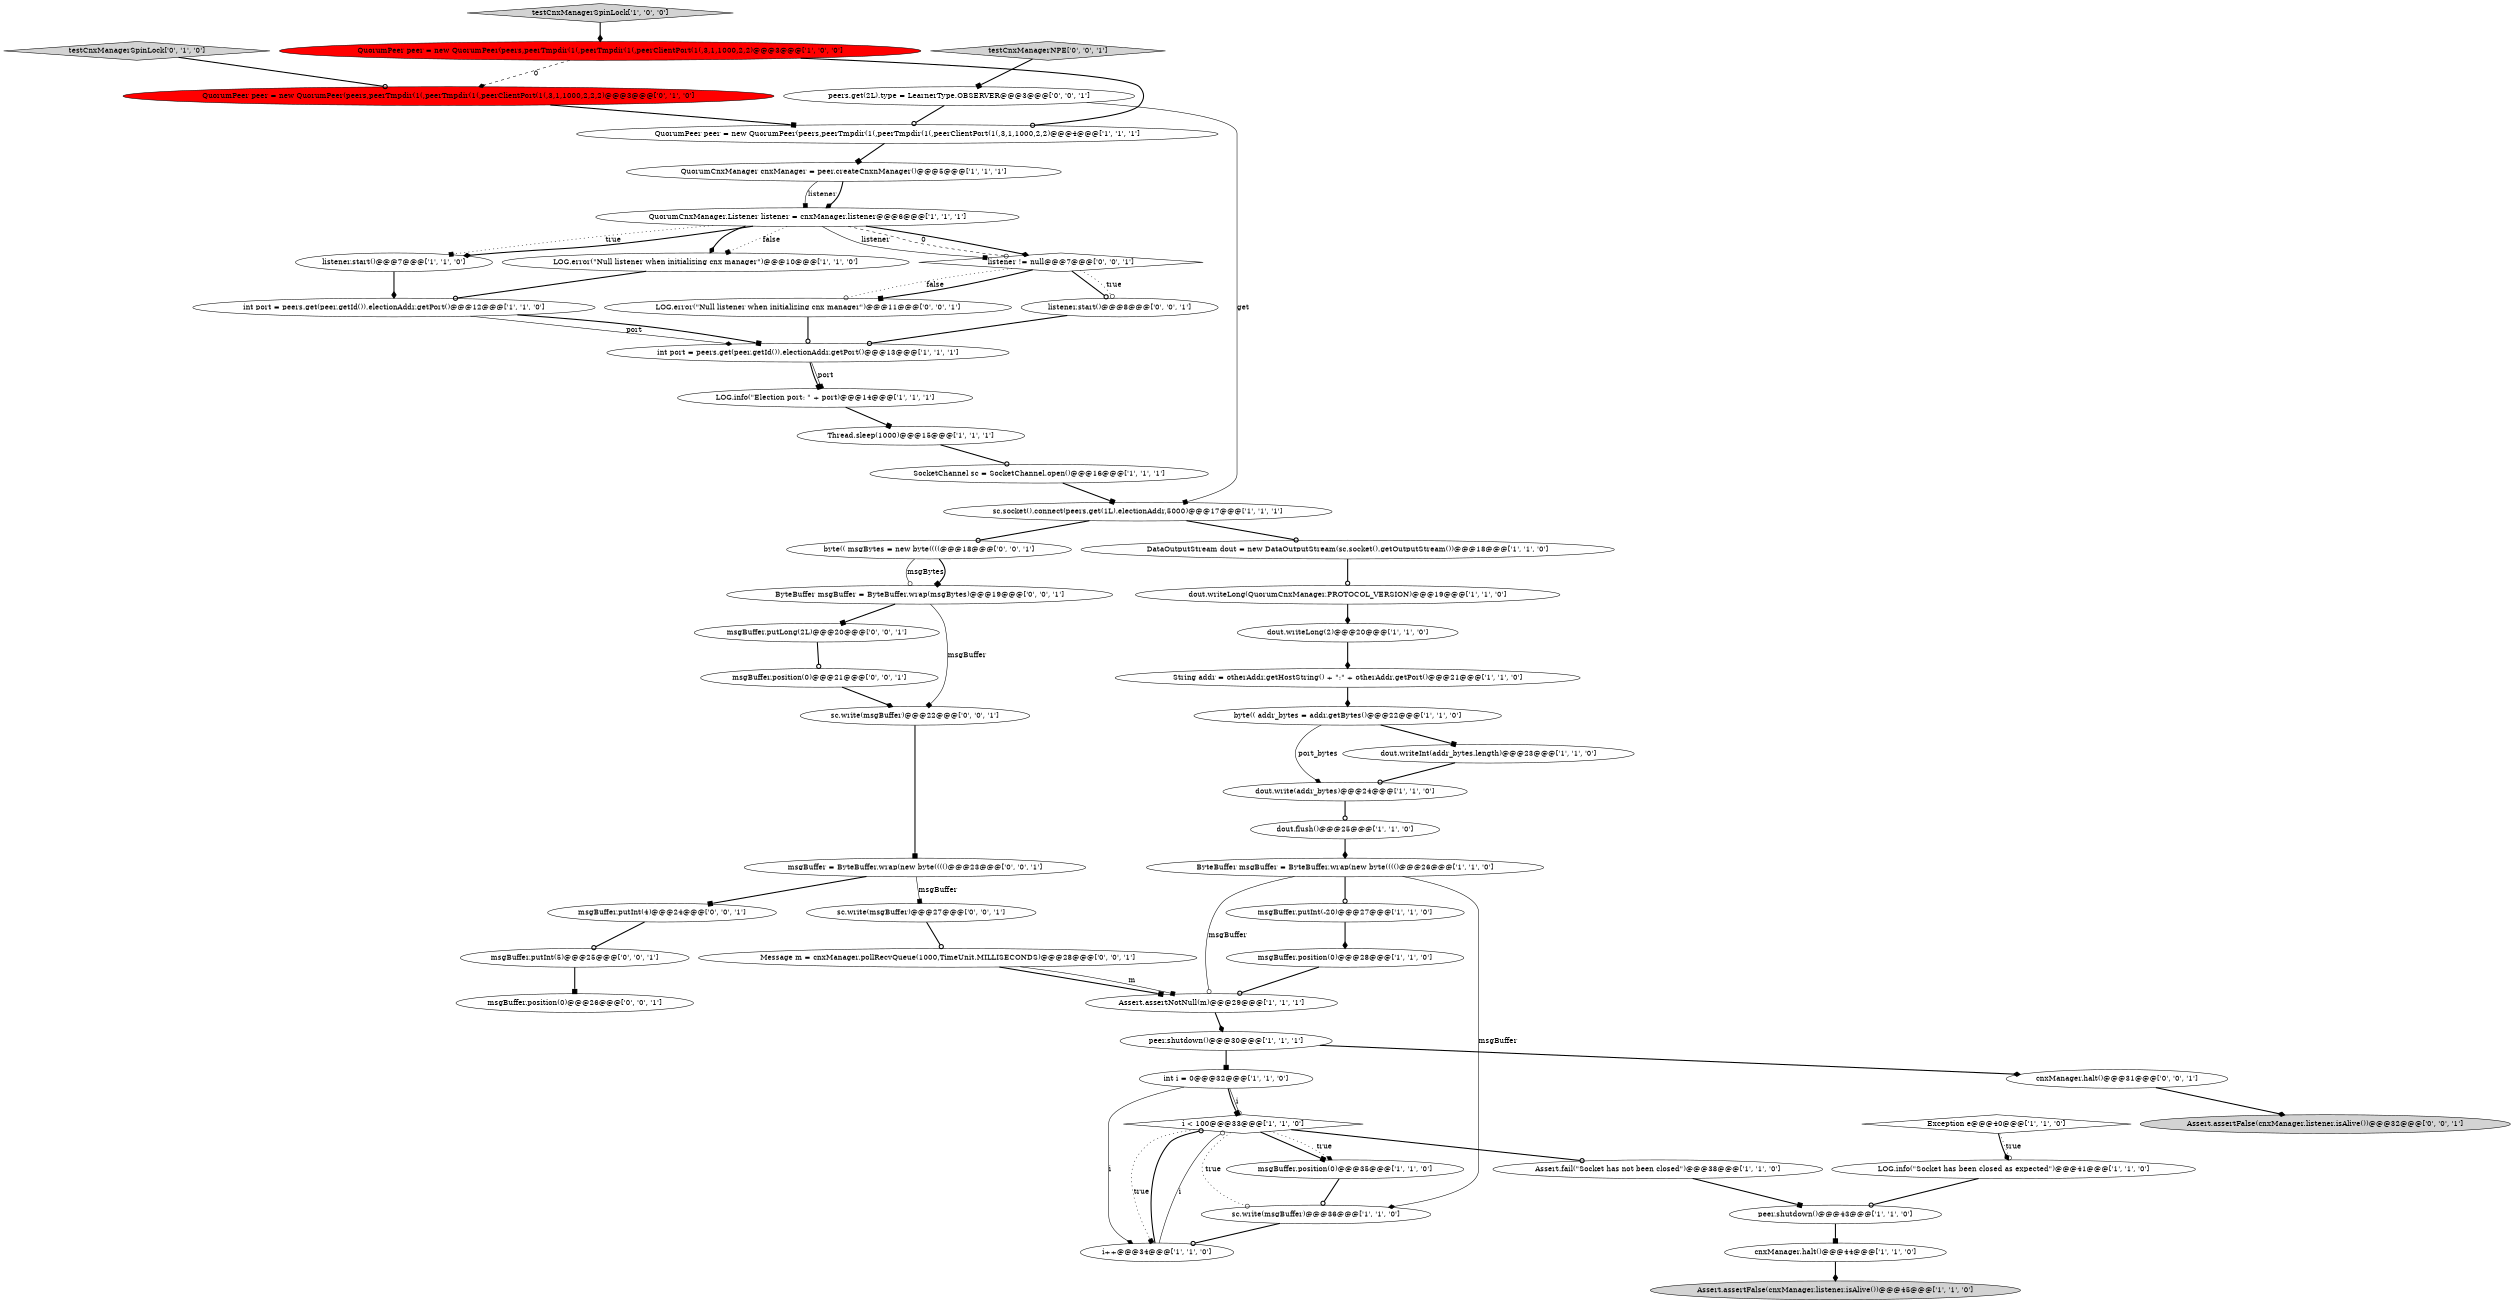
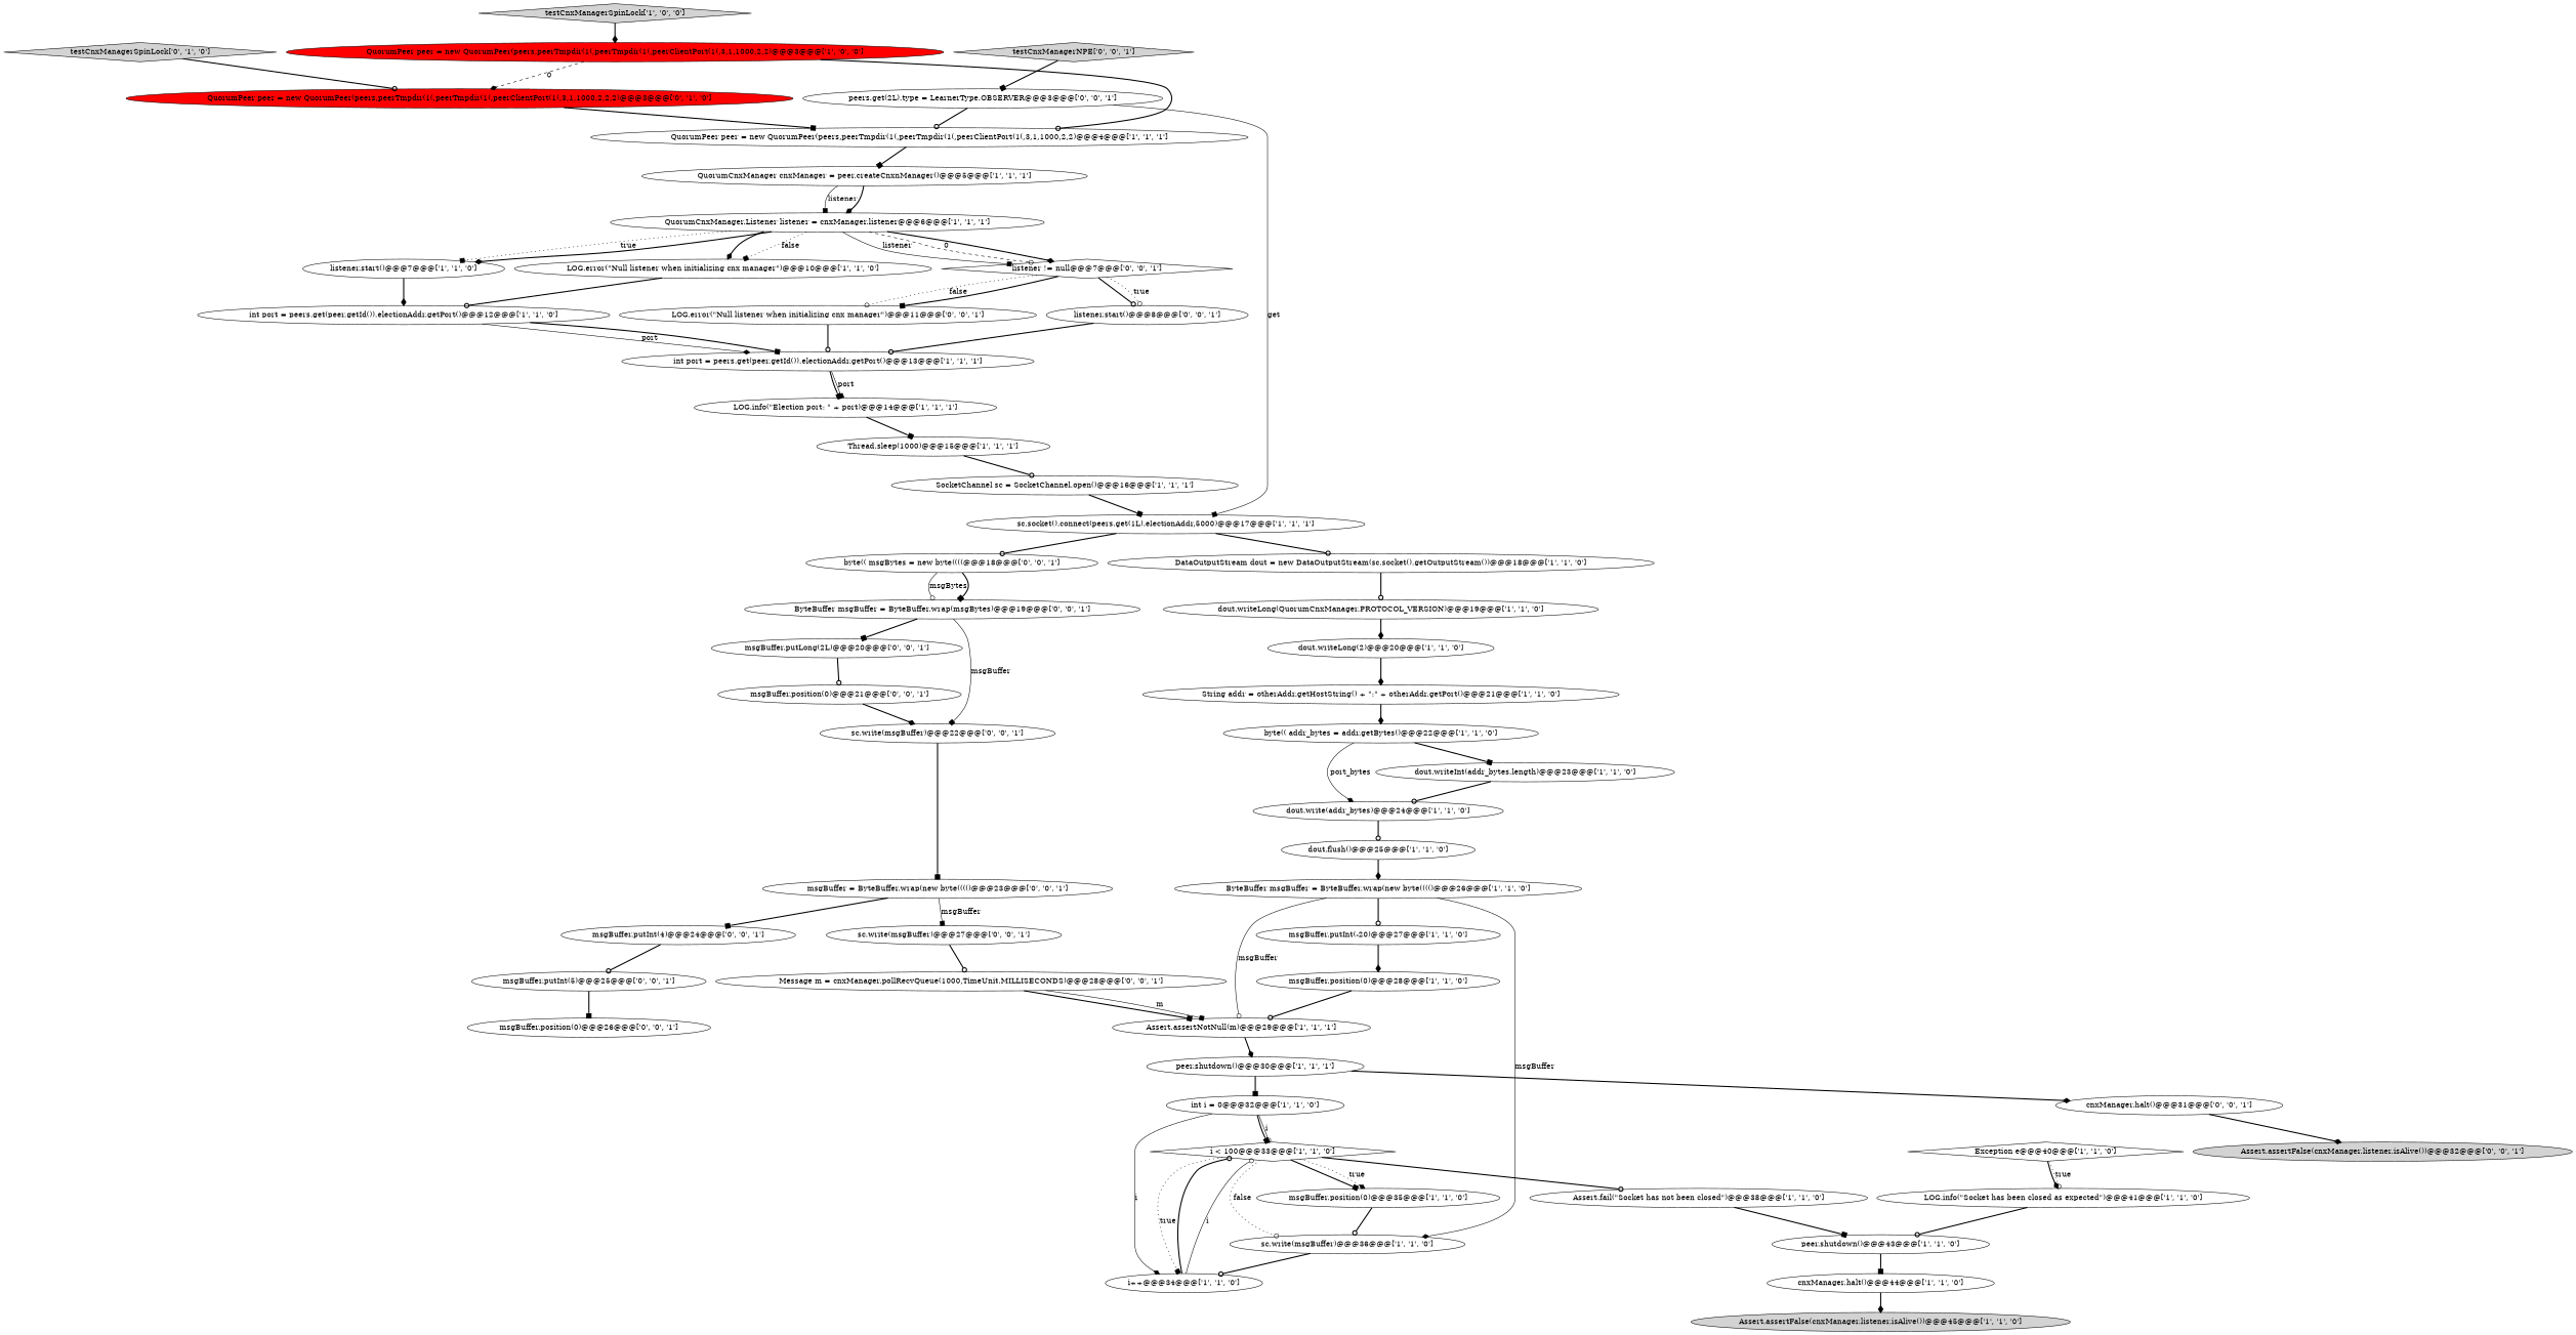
  digraph {
    node [fillcolor=white shape=ellipse style=filled]
    edge [arrowhead=odot style=bold]
    n1 [label="msgBuffer.putInt(4)@@@24@@@['0', '0', '1']"]
    n2 [label="msgBuffer.putInt(5)@@@25@@@['0', '0', '1']"]
    n3 [label="msgBuffer.position(0)@@@26@@@['0', '0', '1']"]
    n4 [label="int i = 0@@@32@@@['1', '1', '0']"]
    n5 [label="i < 100@@@33@@@['1', '1', '0']" shape=diamond]
    n6 [label="i++@@@34@@@['1', '1', '0']"]
    n7 [label="Assert.fail(\"Socket has not been closed\")@@@38@@@['1', '1', '0']"]
    n8 [label="msgBuffer.position(0)@@@35@@@['1', '1', '0']"]
    n9 [label="sc.write(msgBuffer)@@@36@@@['1', '1', '0']"]
    n10 [label="dout.writeLong(2)@@@20@@@['1', '1', '0']"]
    n11 [label="String addr = otherAddr.getHostString() + \":\" + otherAddr.getPort()@@@21@@@['1', '1', '0']"]
    n12 [label="byte(( addr_bytes = addr.getBytes()@@@22@@@['1', '1', '0']"]
    n13 [label="msgBuffer.putLong(2L)@@@20@@@['0', '0', '1']"]
    n14 [label="msgBuffer.position(0)@@@21@@@['0', '0', '1']"]
    n15 [label="sc.write(msgBuffer)@@@22@@@['0', '0', '1']"]
    n16 [label="QuorumCnxManager.Listener listener = cnxManager.listener@@@6@@@['1', '1', '1']"]
    n17 [label="listener.start()@@@7@@@['1', '1', '0']"]
    n18 [label="LOG.error(\"Null listener when initializing cnx manager\")@@@10@@@['1', '1', '0']"]
    n19 [label="listener != null@@@7@@@['0', '0', '1']" shape=diamond]
    n20 [label="int port = peers.get(peer.getId()).electionAddr.getPort()@@@12@@@['1', '1', '0']"]
    n21 [label="LOG.error(\"Null listener when initializing cnx manager\")@@@11@@@['0', '0', '1']"]
    n22 [label="listener.start()@@@8@@@['0', '0', '1']"]
    n23 [label="cnxManager.halt()@@@44@@@['1', '1', '0']"]
    n24 [fillcolor=lightgray label="Assert.assertFalse(cnxManager.listener.isAlive())@@@45@@@['1', '1', '0']"]
    n25 [label="LOG.info(\"Socket has been closed as expected\")@@@41@@@['1', '1', '0']"]
    n26 [label="peer.shutdown()@@@43@@@['1', '1', '0']"]
    n27 [label="int port = peers.get(peer.getId()).electionAddr.getPort()@@@13@@@['1', '1', '1']"]
    n28 [label="cnxManager.halt()@@@31@@@['0', '0', '1']"]
    n29 [fillcolor=lightgray label="Assert.assertFalse(cnxManager.listener.isAlive())@@@32@@@['0', '0', '1']"]
    n30 [label="msgBuffer = ByteBuffer.wrap(new byte(((()@@@23@@@['0', '0', '1']"]
    n31 [label="sc.write(msgBuffer)@@@27@@@['0', '0', '1']"]
    n32 [label="Message m = cnxManager.pollRecvQueue(1000,TimeUnit.MILLISECONDS)@@@28@@@['0', '0', '1']"]
    n33 [label="Assert.assertNotNull(m)@@@29@@@['1', '1', '1']"]
    n34 [label="byte(( msgBytes = new byte((((@@@18@@@['0', '0', '1']"]
    n35 [label="ByteBuffer msgBuffer = ByteBuffer.wrap(msgBytes)@@@19@@@['0', '0', '1']"]
    n36 [label="Thread.sleep(1000)@@@15@@@['1', '1', '1']"]
    n37 [label="SocketChannel sc = SocketChannel.open()@@@16@@@['1', '1', '1']"]
    n38 [label="sc.socket().connect(peers.get(1L).electionAddr,5000)@@@17@@@['1', '1', '1']"]
    n39 [label="LOG.info(\"Election port: \" + port)@@@14@@@['1', '1', '1']"]
    n40 [label="dout.write(addr_bytes)@@@24@@@['1', '1', '0']"]
    n41 [label="dout.writeInt(addr_bytes.length)@@@23@@@['1', '1', '0']"]
    n42 [label="dout.flush()@@@25@@@['1', '1', '0']"]
    n43 [label="DataOutputStream dout = new DataOutputStream(sc.socket().getOutputStream())@@@18@@@['1', '1', '0']"]
    n44 [label="dout.writeLong(QuorumCnxManager.PROTOCOL_VERSION)@@@19@@@['1', '1', '0']"]
    n45 [fillcolor=red label="QuorumPeer peer = new QuorumPeer(peers,peerTmpdir(1(,peerTmpdir(1(,peerClientPort(1(,3,1,1000,2,2,2)@@@3@@@['0', '1', '0']"]
    n46 [label="QuorumPeer peer = new QuorumPeer(peers,peerTmpdir(1(,peerTmpdir(1(,peerClientPort(1(,3,1,1000,2,2)@@@4@@@['1', '1', '1']"]
    n47 [label="QuorumCnxManager cnxManager = peer.createCnxnManager()@@@5@@@['1', '1', '1']"]
    n48 [fillcolor=lightgray label="testCnxManagerSpinLock['0', '1', '0']" shape=diamond]
    n49 [label="peer.shutdown()@@@30@@@['1', '1', '1']"]
    n50 [label="ByteBuffer msgBuffer = ByteBuffer.wrap(new byte(((()@@@26@@@['1', '1', '0']"]
    n51 [label="peers.get(2L).type = LearnerType.OBSERVER@@@3@@@['0', '0', '1']"]
    n52 [label="Exception e@@@40@@@['1', '1', '0']" shape=diamond]
    n53 [fillcolor=lightgray label="testCnxManagerNPE['0', '0', '1']" shape=diamond]
    n54 [fillcolor=lightgray label="testCnxManagerSpinLock['1', '0', '0']" shape=diamond]
    n55 [fillcolor=red label="QuorumPeer peer = new QuorumPeer(peers,peerTmpdir(1(,peerTmpdir(1(,peerClientPort(1(,3,1,1000,2,2)@@@3@@@['1', '0', '0']"]
    n56 [label="msgBuffer.putInt(-20)@@@27@@@['1', '1', '0']"]
    n57 [label="msgBuffer.position(0)@@@28@@@['1', '1', '0']"]
    n1 -> n2
    n2 -> n3 [arrowhead=box]
    n4 -> n5 [arrowhead=box]
    n4 -> n5 [label=i style=solid]
    n4 -> n6 [arrowhead=diamond label=i style=solid]
    n5 -> n6 [arrowhead=box label=true style=dotted]
    n5 -> n7
    n5 -> n8 [arrowhead=box]
    n5 -> n8 [arrowhead=diamond label=true style=dotted]
-   n5 -> n9 [label=true style=dotted]
+   n5 -> n9 [label=false style=dotted]
    n6 -> n5
    n6 -> n5 [label=i style=solid]
    n7 -> n26 [arrowhead=box]
    n8 -> n9
    n9 -> n6
    n10 -> n11 [arrowhead=diamond]
    n11 -> n12 [arrowhead=diamond]
    n12 -> n40 [arrowhead=diamond label=port_bytes style=solid]
    n12 -> n41 [arrowhead=box]
    n13 -> n14
    n14 -> n15 [arrowhead=diamond]
    n15 -> n30 [arrowhead=box]
    n16 -> n17 [arrowhead=box label=true style=dotted]
    n16 -> n17 [arrowhead=diamond]
    n16 -> n18 [arrowhead=diamond]
    n16 -> n18 [arrowhead=box label=false style=dotted]
    n16 -> n19 [arrowhead=box label=listener style=solid]
    n16 -> n19 [label=0 style=dashed]
    n16 -> n19 [arrowhead=diamond]
    n17 -> n20 [arrowhead=diamond]
    n18 -> n20
    n19 -> n21 [label=false style=dotted]
    n19 -> n21 [arrowhead=box]
    n19 -> n22
    n19 -> n22 [label=true style=dotted]
    n20 -> n27 [arrowhead=diamond label=port style=solid]
    n20 -> n27 [arrowhead=box]
    n21 -> n27
    n22 -> n27
    n23 -> n24 [arrowhead=diamond]
    n25 -> n26
    n26 -> n23 [arrowhead=box]
    n27 -> n39 [arrowhead=box]
    n27 -> n39 [arrowhead=box label=port style=solid]
    n28 -> n29 [arrowhead=diamond]
    n30 -> n1 [arrowhead=box]
    n30 -> n31 [arrowhead=box label=msgBuffer style=solid]
    n31 -> n32
    n32 -> n33 [arrowhead=box]
    n32 -> n33 [arrowhead=box label=m style=solid]
    n33 -> n49 [arrowhead=diamond]
    n34 -> n35 [label=msgBytes style=solid]
    n34 -> n35 [arrowhead=box]
    n35 -> n13 [arrowhead=box]
    n35 -> n15 [arrowhead=box label=msgBuffer style=solid]
    n36 -> n37
    n37 -> n38 [arrowhead=box]
    n38 -> n34
    n38 -> n43
    n39 -> n36 [arrowhead=box]
    n40 -> n42
    n41 -> n40
    n42 -> n50 [arrowhead=diamond]
    n43 -> n44
    n44 -> n10 [arrowhead=diamond]
    n45 -> n46 [arrowhead=box]
    n46 -> n47 [arrowhead=box]
    n47 -> n16 [arrowhead=box label=listener style=solid]
    n47 -> n16 [arrowhead=diamond]
    n48 -> n45
    n49 -> n4 [arrowhead=box]
    n49 -> n28 [arrowhead=diamond]
    n50 -> n9 [arrowhead=diamond label=msgBuffer style=solid]
    n50 -> n33 [label=msgBuffer style=solid]
    n50 -> n56
    n51 -> n38 [arrowhead=box label=get style=solid]
    n51 -> n46
    n52 -> n25 [arrowhead=diamond]
    n52 -> n25 [label=true style=dotted]
    n53 -> n51 [arrowhead=box]
    n54 -> n55 [arrowhead=diamond]
    n55 -> n45 [arrowhead=diamond label=0 style=dashed]
    n55 -> n46
    n56 -> n57 [arrowhead=diamond]
    n57 -> n33
  }
